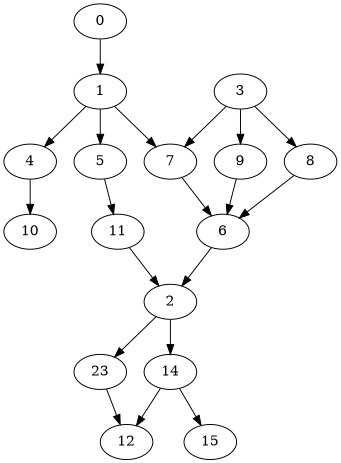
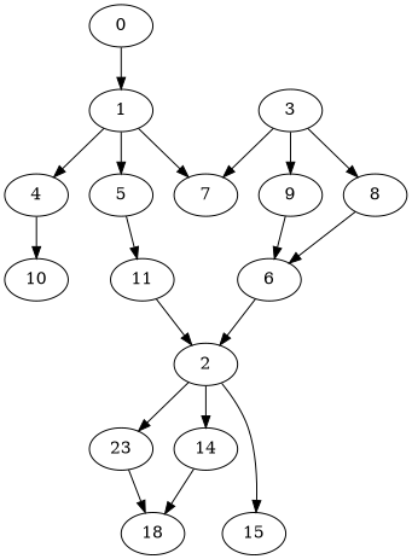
  digraph {
    "Duplicate states"=0
    GraphType=S_P
    "Max states in OPEN"=0
    Modes="120000ms; topo-ordered tasks, ; Pruning: task equivalence, fixed order ready list, ; F-value: ; Optimisation: best schedule length (SL) optimisation on equal, "
    NumberOfTasks=16
    "Pruned using list schedule length"=60739
    "States removed from OPEN"=0
    TargetSystem="Homogeneous-6"
    "Time to schedule (ms)"=445
    "Total idle time"=1686
    "Total schedule length"=699
    "Total sequential time"=1312
    "Total states created"=89061
    node [Processor=0 Weight=87]
    edge [Weight=9]
    0 ["Finish time"=99 "Start time"=0 Weight=99]
    1 ["Finish time"=186 "Start time"=99]
    4 ["Finish time"=294 Processor=1 "Start time"=195 Weight=99]
    5 ["Finish time"=265 Processor=2 "Start time"=191 Weight=74]
    7 ["Finish time"=360 "Start time"=273]
    3 ["Finish time"=273 "Start time"=186]
    9 ["Finish time"=331 Processor=3 "Start time"=282 Weight=49]
    8 ["Finish time"=304 Processor=4 "Start time"=279 Weight=25]
    10 ["Finish time"=405 Processor=1 "Start time"=294 Weight=111]
    11 ["Finish time"=359 Processor=5 "Start time"=272]
    6 ["Finish time"=471 "Start time"=360 Weight=111]
    2 ["Finish time"=558 "Start time"=471]
    n13 ["Finish time"=673 Processor=5 "Start time"=562 Weight=111 label=23]
    14 ["Finish time"=669 "Start time"=558 Weight=111]
    15 ["Finish time"=629 Processor=4 "Start time"=567 Weight=62]
-   12 ["Finish time"=699 Processor=5 "Start time"=674 Weight=25]
+   12 ["Finish time"=699 Processor=5 "Start time"=674 Weight=25 label=18]
    0 -> 1 [Weight=8]
    1 -> 4
    1 -> 5 [Weight=5]
    1 -> 7 [Weight=7]
    4 -> 10 [Weight=5]
    5 -> 11 [Weight=7]
-   7 -> 6 [Weight=3]
    3 -> 7 [Weight=7]
    3 -> 9
    3 -> 8 [Weight=6]
    9 -> 6 [Weight=6]
    8 -> 6 [Weight=6]
    11 -> 2 [Weight=8]
    6 -> 2 [Weight=6]
    2 -> n13 [Weight=4]
    2 -> 14 [Weight=7]
-   14 -> 15
+   2 -> 15
    n13 -> 12
    14 -> 12 [Weight=5]
  }
